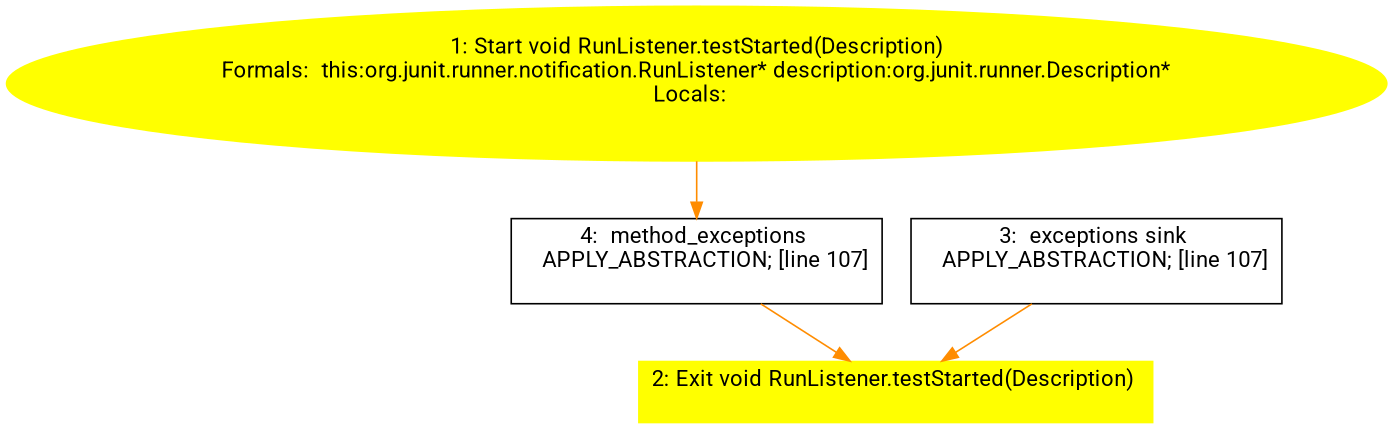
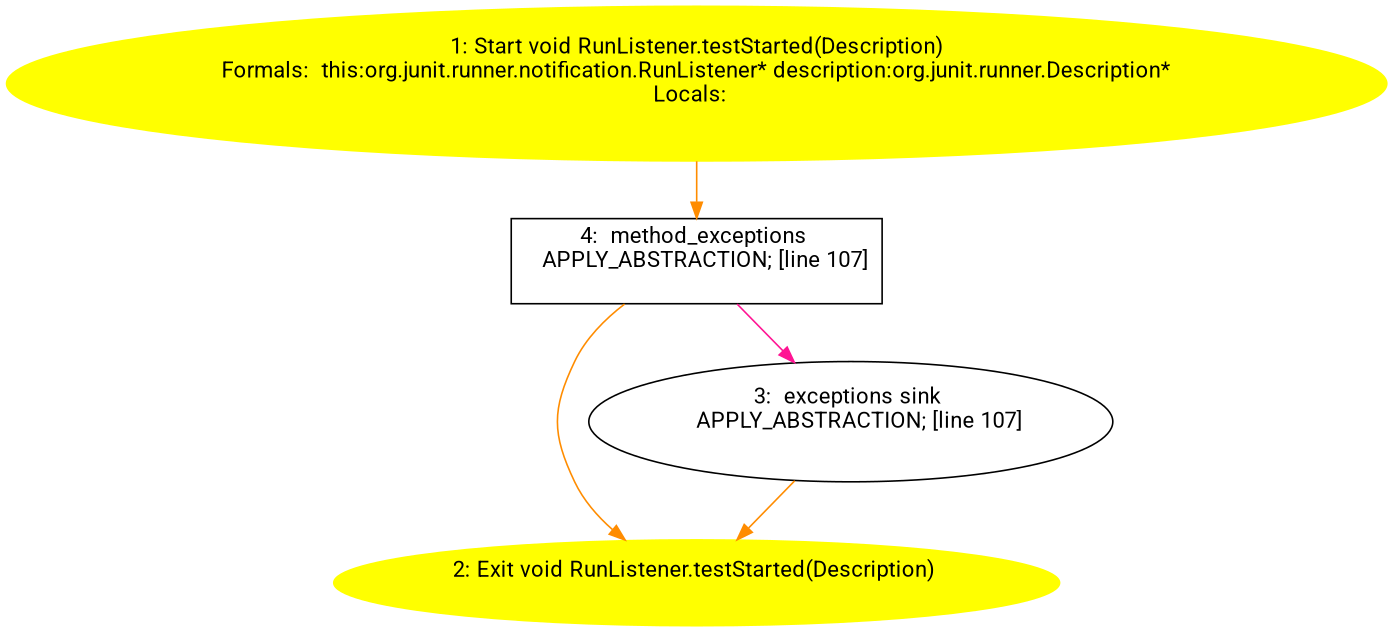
  digraph {
    fontname=Roboto
    node [fontname=Roboto]
    edge [color=darkorange fontname=Roboto]
    n1 [color=yellow label="1: Start void RunListener.testStarted(Description)\nFormals:  this:org.junit.runner.notification.RunListener* description:org.junit.runner.Description*\nLocals:  \n  " style=filled]
    n2 [label="4:  method_exceptions \n   APPLY_ABSTRACTION; [line 107]\n " shape=box]
-   n3 [color=yellow label="2: Exit void RunListener.testStarted(Description) \n  " style=filled shape=box]
-   n4 [label="3:  exceptions sink \n   APPLY_ABSTRACTION; [line 107]\n " shape=box]
+   n3 [color=yellow label="2: Exit void RunListener.testStarted(Description) \n  " style=filled]
+   n4 [label="3:  exceptions sink \n   APPLY_ABSTRACTION; [line 107]\n " shape=ellipse]
    n1 -> n2
    n2 -> n3
+   n2 -> n4 [color=deeppink]
    n4 -> n3
  }
